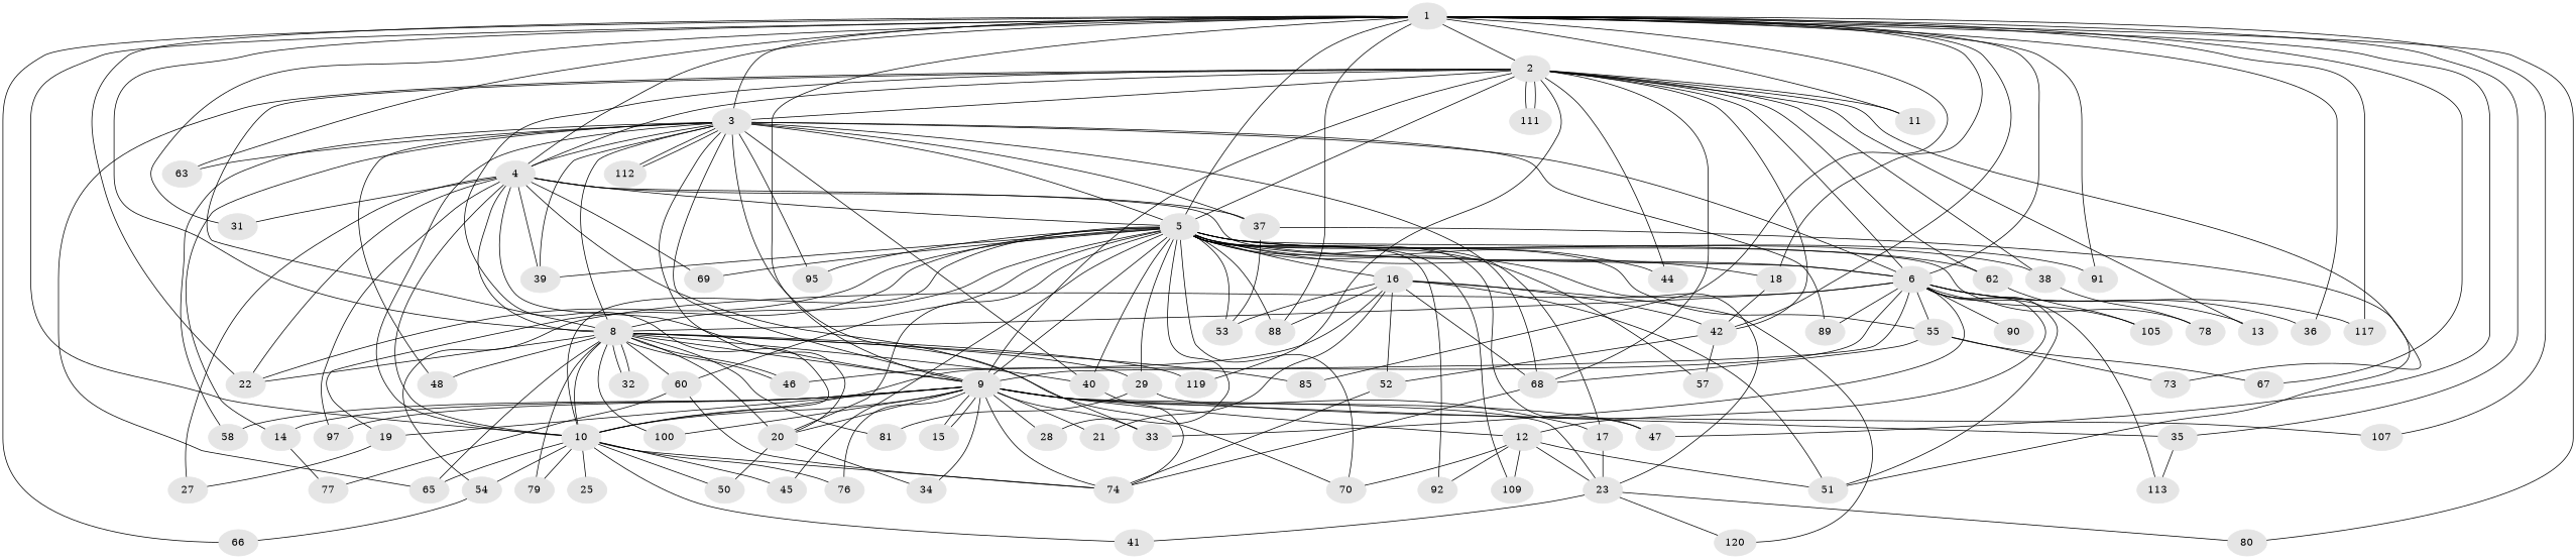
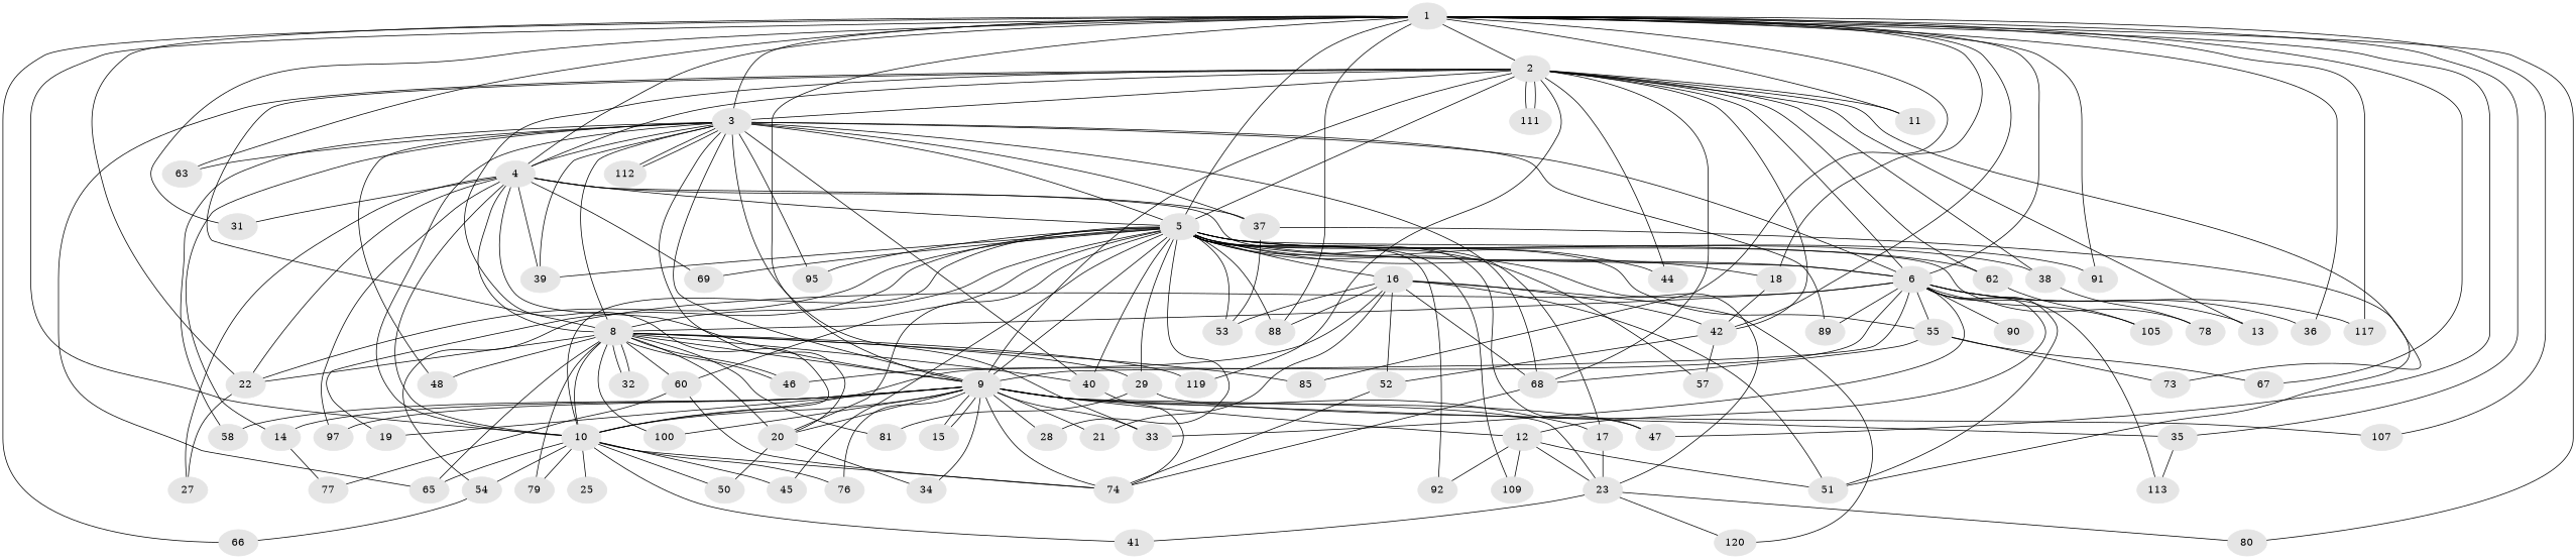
  graph {
    node [color=gray90 style=filled]
    1
    2
    3 [super="+43"]
    4
    5 [super="+26+30+7"]
    6
    8
    9
    10
    11
    18
    22 [super="+121"]
    31
    35
    36
    42 [super="+56"]
    47 [super="+123+71"]
    63
    66
    67
    80
    85
    88 [super="+106"]
    n24 [label=91]
    107
    117
    13
    38
    44
    62
    65 [super="+104"]
    68 [super="+83"]
    73
    111
    119
    14
    20 [super="+24"]
    33 [super="+91"]
    37 [super="+86+116"]
    39 [super="+102"]
    40 [super="+64"]
    48
    58
    89
    95 [super="+99"]
    112
    27
    69
-   70 [super="+103"]
    97
    16
    17
    19
    23 [super="+61+59"]
    28
    29
    45
    53 [super="+72"]
    55 [super="+118"]
    57
    60
    78
    92
    109
    12
    51 [super="+75"]
    54
    90
    105
    113
    32
    46 [super="+114"]
    79
    81
    100
    15
    21
    34
    74 [super="+96+84"]
    76
    25
    41
    50
    52
    77
    120
    1 -- 2
    1 -- 3
    1 -- 4
    1 -- 5 [weight=4]
    1 -- 6
-   1 -- 8
    1 -- 9
    1 -- 10
    1 -- 11
    1 -- 18
    1 -- 22
    1 -- 31
    1 -- 35
    1 -- 36
    1 -- 42
    1 -- 47
    1 -- 63
    1 -- 66
    1 -- 67
    1 -- 80
    1 -- 85
    1 -- 88
    1 -- n24
    1 -- 107
    1 -- 117
    2 -- 3
    2 -- 4
    2 -- 5 [weight=2]
    2 -- 6
    2 -- 8
    2 -- 9
    2 -- 10
    2 -- 11
    2 -- 42
    2 -- 13
    2 -- 38
    2 -- 44
    2 -- 62
    2 -- 65
    2 -- 68
    2 -- 73
    2 -- 111
    2 -- 111
    2 -- 119
    3 -- 4
    3 -- 5 [weight=3]
    3 -- 6
    3 -- 8
    3 -- 9 [weight=2]
    3 -- 10
    3 -- 63
    3 -- 68
    3 -- 14
    3 -- 20
    3 -- 33 [weight=2]
    3 -- 37 [weight=3]
    3 -- 39
    3 -- 40
    3 -- 48
    3 -- 58
    3 -- 89
    3 -- 95
    3 -- 112
    3 -- 112
    4 -- 5 [weight=2]
    4 -- 6
    4 -- 8
    4 -- 9
    4 -- 10
    4 -- 22
    4 -- 31
    4 -- 37
    4 -- 39
    4 -- 27
    4 -- 69
-   4 -- 70
    4 -- 97
    5 -- 6 [weight=2]
    5 -- 8 [weight=2]
    5 -- 9 [weight=2]
    5 -- 10 [weight=2]
    5 -- 18
    5 -- 22
    5 -- 47 [weight=2]
    5 -- 88
    5 -- n24
    5 -- 38
    5 -- 44
    5 -- 62
    5 -- 20
    5 -- 39
    5 -- 40
    5 -- 95 [weight=2]
    5 -- 69
-   5 -- 70
    5 -- 16
    5 -- 17
    5 -- 19
    5 -- 23
    5 -- 28
    5 -- 29
    5 -- 45
    5 -- 53
    5 -- 55
    5 -- 57
    5 -- 60
    5 -- 78
    5 -- 92
    5 -- 109
    6 -- 8
    6 -- 9
    6 -- 10
    6 -- 36
    6 -- 117
    6 -- 13
    6 -- 33
    6 -- 89
    6 -- 55
    6 -- 12
    6 -- 51
    6 -- 54
    6 -- 90
    6 -- 105
    6 -- 113
    8 -- 9
    8 -- 10
    8 -- 22
    8 -- 85
    8 -- 65
    8 -- 119
    8 -- 20
    8 -- 40
    8 -- 48
    8 -- 29
    8 -- 60
    8 -- 32
    8 -- 32
    8 -- 46
    8 -- 46
    8 -- 79
    8 -- 81
    8 -- 100
    9 -- 10
    9 -- 35
    9 -- 47
    9 -- 14
    9 -- 20
    9 -- 33
    9 -- 58
    9 -- 97
    9 -- 17
    9 -- 19
    9 -- 23
    9 -- 28
    9 -- 12
    9 -- 100
    9 -- 15
    9 -- 15
    9 -- 21
    9 -- 34
    9 -- 74
    9 -- 76
    10 -- 65
    10 -- 45
    10 -- 54
    10 -- 79
    10 -- 74
    10 -- 76
    10 -- 25
    10 -- 41
    10 -- 50
    18 -- 42
    35 -- 113
    42 -- 57
    42 -- 52
    38 -- 78
    62 -- 105
    68 -- 74
    14 -- 77
    20 -- 34
    20 -- 50
    37 -- 53
    37 -- 51
    40 -- 74
    16 -- 42
    16 -- 88
    16 -- 68
    16 -- 53
    16 -- 51
    16 -- 46
    16 -- 21
    16 -- 52
    16 -- 120
    17 -- 23
-   19 -- 27
+   22 -- 27
    23 -- 80
    23 -- 41
    23 -- 120
    29 -- 107
    29 -- 81
    55 -- 67
    55 -- 68
    55 -- 73
    60 -- 74
    60 -- 77
-   12 -- 70
    12 -- 23
    12 -- 92
    12 -- 109
    12 -- 51
    54 -- 66
    52 -- 74
  }
